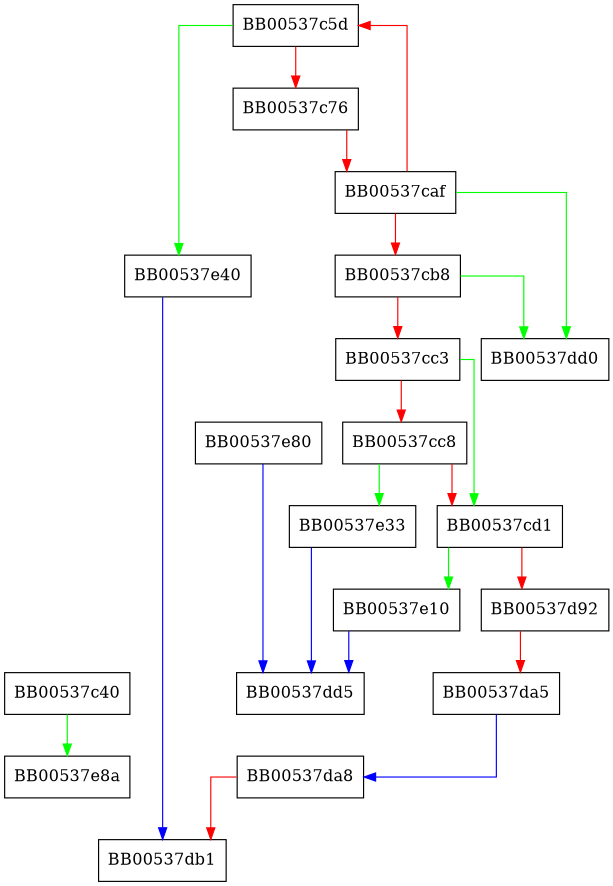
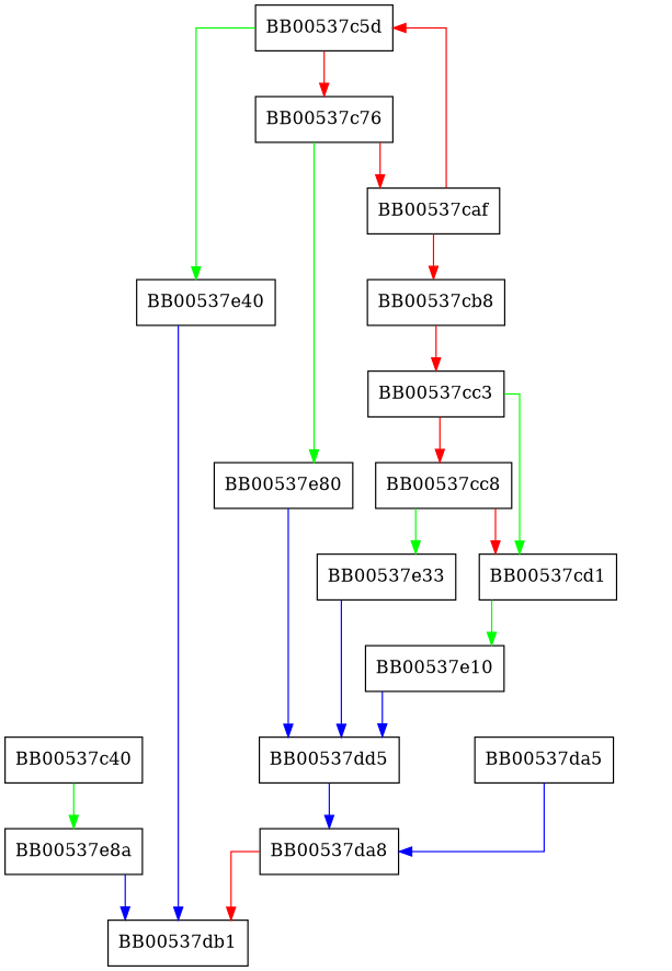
  digraph {
    splines=ortho
    node [shape=box]
    edge [color=red]
    BB00537c40
    BB00537e8a
    BB00537db1
    BB00537c5d
    BB00537e40
    BB00537c76
    BB00537e80
    BB00537caf
    BB00537dd5
-   BB00537dd0
    BB00537cb8
    BB00537da8
    BB00537cc3
    BB00537cd1
    BB00537cc8
    BB00537e10
-   BB00537d92
    BB00537e33
    BB00537da5
    BB00537c40 -> BB00537e8a [color=green]
+   BB00537e8a -> BB00537db1 [color=blue]
    BB00537c5d -> BB00537e40 [color=green]
    BB00537c5d -> BB00537c76
    BB00537e40 -> BB00537db1 [color=blue]
+   BB00537c76 -> BB00537e80 [color=green]
    BB00537c76 -> BB00537caf
    BB00537e80 -> BB00537dd5 [color=blue]
    BB00537caf -> BB00537c5d
-   BB00537caf -> BB00537dd0 [color=green]
    BB00537caf -> BB00537cb8
-   BB00537cb8 -> BB00537dd0 [color=green]
+   BB00537dd5 -> BB00537da8 [color=blue]
    BB00537cb8 -> BB00537cc3
    BB00537da8 -> BB00537db1
    BB00537cc3 -> BB00537cd1 [color=green]
    BB00537cc3 -> BB00537cc8
    BB00537cd1 -> BB00537e10 [color=green]
-   BB00537cd1 -> BB00537d92
    BB00537cc8 -> BB00537cd1
    BB00537cc8 -> BB00537e33 [color=green]
    BB00537e10 -> BB00537dd5 [color=blue]
-   BB00537d92 -> BB00537da5
    BB00537e33 -> BB00537dd5 [color=blue]
    BB00537da5 -> BB00537da8 [color=blue]
  }
